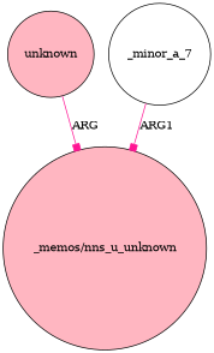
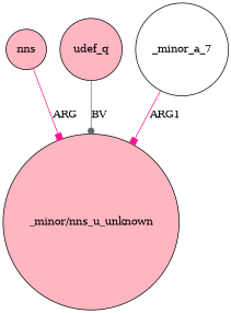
  digraph {
    node [fillcolor=lightpink shape=circle style=filled]
    edge [arrowhead=box color=deeppink]
-   unknown
-   "_memos/nns_u_unknown"
+   unknown [label=nns]
+   "_memos/nns_u_unknown" [label="_minor/nns_u_unknown"]
+   udef_q
    n4 [fillcolor=white label=_minor_a_7]
    unknown -> "_memos/nns_u_unknown" [label=ARG]
+   udef_q -> "_memos/nns_u_unknown" [arrowhead=dot color=gray40 label=BV]
    n4 -> "_memos/nns_u_unknown" [label=ARG1]
  }
